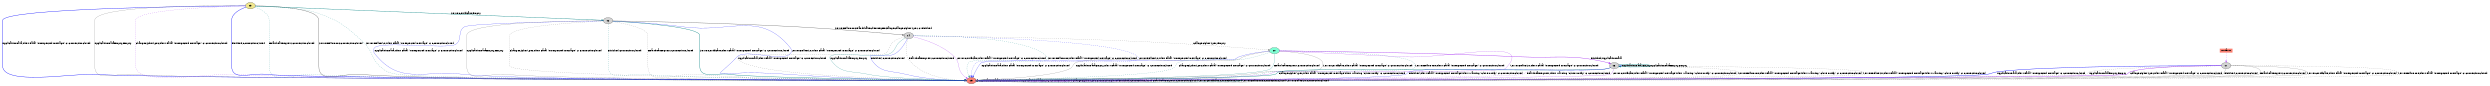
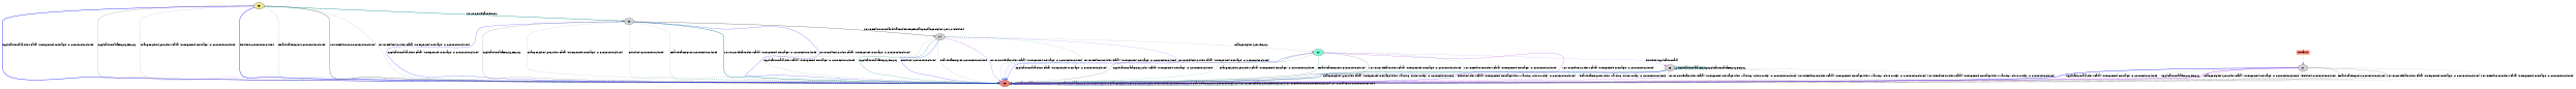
  digraph {
    node [fillcolor=lightgrey shape=ellipse style=filled]
    edge [color=gray40 style=dashed]
    n1 [label=s1]
    n2 [fillcolor=salmon label=s5 shape=octagon]
    n3 [fillcolor=khaki label=s3 shape=octagon]
    n4 [label=s2]
    n5 [fillcolor=aquamarine label=s0 shape=octagon]
    n6 [label=s6]
    n7 [label=s4]
    __start0 [fillcolor=salmon height=0 shape=none width=0]
    n1 -> n2 [color=blue label="ApplicationData/Alert Fatal (Unexpected message) & ConnectionClosed" style=bold]
    n1 -> n2 [label="ApplicationDataEmpty/Empty"]
    n1 -> n2 [color=purple label="ChangeCipherSpec/Alert Fatal (Unexpected message) & ConnectionClosed" style=bold]
    n1 -> n2 [label="Finished/ConnectionClosed" style=solid]
    n1 -> n2 [label="HeartbeatRequest/ConnectionClosed" style=solid]
    n1 -> n2 [label="ServerCertificate/Alert Fatal (Unexpected message) & ConnectionClosed" style=solid]
    n1 -> n2 [label="ServerHelloDone/Alert Fatal (Unexpected message) & ConnectionClosed"]
    n2 -> n2 [color=teal label="ApplicationData/ConnectionClosed" style=solid]
    n2 -> n2 [color=purple label="ApplicationDataEmpty/ConnectionClosed" style=bold]
    n2 -> n2 [color=purple label="ChangeCipherSpec/ConnectionClosed"]
    n2 -> n2 [color=blue label="Finished/ConnectionClosed"]
    n2 -> n2 [color=purple label="HeartbeatRequest/ConnectionClosed" style=solid]
    n2 -> n2 [label="ServerCertificate/ConnectionClosed"]
    n2 -> n2 [color=teal label="ServerHelloDone/ConnectionClosed" style=solid]
    n2 -> n2 [label="ServerHelloRSA/ConnectionClosed" style=solid]
    n3 -> n2 [color=blue label="ApplicationData/Alert Fatal (Unexpected message) & ConnectionClosed" style=bold]
    n3 -> n2 [label="ApplicationDataEmpty/Empty" style=solid]
    n3 -> n2 [color=purple label="ChangeCipherSpec/Alert Fatal (Unexpected message) & ConnectionClosed"]
    n3 -> n2 [color=blue label="Finished/ConnectionClosed" style=bold]
    n3 -> n2 [color=teal label="HeartbeatRequest/ConnectionClosed"]
    n3 -> n2 [label="ServerHelloDone/ConnectionClosed" style=bold]
    n3 -> n2 [color=teal label="ServerHelloRSA/Alert Fatal (Unexpected message) & ConnectionClosed"]
    n3 -> n4 [color=teal label="ServerCertificate/Empty" style=bold]
    n4 -> n2 [color=blue label="ApplicationData/Alert Fatal (Unexpected message) & ConnectionClosed" style=solid]
    n4 -> n2 [label="ApplicationDataEmpty/Empty" style=solid]
    n4 -> n2 [label="ChangeCipherSpec/Alert Fatal (Unexpected message) & ConnectionClosed"]
    n4 -> n2 [color=teal label="Finished/ConnectionClosed"]
    n4 -> n2 [label="HeartbeatRequest/ConnectionClosed"]
    n4 -> n2 [color=teal label="ServerCertificate/Alert Fatal (Unexpected message) & ConnectionClosed" style=bold]
    n4 -> n2 [color=blue label="ServerHelloRSA/Alert Fatal (Unexpected message) & ConnectionClosed" style=solid]
    n4 -> n7 [label="ServerHelloDone/HandshakeClientKeyExchangeChangeCipherSpec & Finished" style=bold]
    n5 -> n2 [color=blue label="ApplicationData/Alert Fatal (Unexpected message) & ConnectionClosed" style=solid]
    n5 -> n2 [label="ApplicationDataEmpty/Alert Fatal (Unexpected message) & ConnectionClosed" style=solid]
    n5 -> n2 [color=teal label="ChangeCipherSpec/Alert Fatal (Unexpected message) & ConnectionClosed"]
    n5 -> n2 [color=teal label="HeartbeatRequest/ConnectionClosed" style=solid]
    n5 -> n2 [label="ServerCertificate/Alert Fatal (Unexpected message) & ConnectionClosed" style=solid]
    n5 -> n2 [color=teal label="ServerHelloDone/Alert Fatal (Unexpected message) & ConnectionClosed"]
    n5 -> n2 [color=purple label="ServerHelloRSA/Alert Fatal (Unexpected message) & ConnectionClosed" style=solid]
-   n5 -> n6 [color=purple label="Finished/ApplicationData" style=bold]
+   n5 -> n6 [color=purple label="Finished/ApplicationData"]
    n6 -> n2 [color=teal label="ChangeCipherSpec/Alert Fatal (Unexpected message)Alert Warning (Close notify) & ConnectionClosed" style=bold]
    n6 -> n2 [color=blue label="Finished/Alert Fatal (Unexpected message)Alert Warning (Close notify) & ConnectionClosed" style=solid]
    n6 -> n2 [color=purple label="HeartbeatRequest/Alert Warning (Close notify) & ConnectionClosed"]
    n6 -> n2 [color=purple label="ServerCertificate/Alert Fatal (Unexpected message)Alert Warning (Close notify) & ConnectionClosed" style=solid]
    n6 -> n2 [label="ServerHelloDone/Alert Fatal (Unexpected message)Alert Warning (Close notify) & ConnectionClosed"]
    n6 -> n2 [label="ServerHelloRSA/Alert Fatal (Unexpected message)Alert Warning (Close notify) & ConnectionClosed"]
    n6 -> n6 [color=blue label="ApplicationData/Empty" style=solid]
    n6 -> n6 [color=teal label="ApplicationDataEmpty/Empty" style=bold]
    n7 -> n2 [label="ApplicationData/Alert Fatal (Unexpected message) & ConnectionClosed"]
    n7 -> n2 [color=teal label="ApplicationDataEmpty/Empty" style=solid]
    n7 -> n2 [color=blue label="Finished/ConnectionClosed" style=solid]
    n7 -> n2 [label="HeartbeatRequest/ConnectionClosed"]
    n7 -> n2 [color=purple label="ServerCertificate/Alert Fatal (Unexpected message) & ConnectionClosed" style=solid]
    n7 -> n2 [color=teal label="ServerHelloDone/Alert Fatal (Unexpected message) & ConnectionClosed"]
    n7 -> n2 [color=blue label="ServerHelloRSA/Alert Fatal (Unexpected message) & ConnectionClosed"]
    n7 -> n5 [label="ChangeCipherSpec/Empty"]
    __start0 -> n1 [color=purple]
  }
